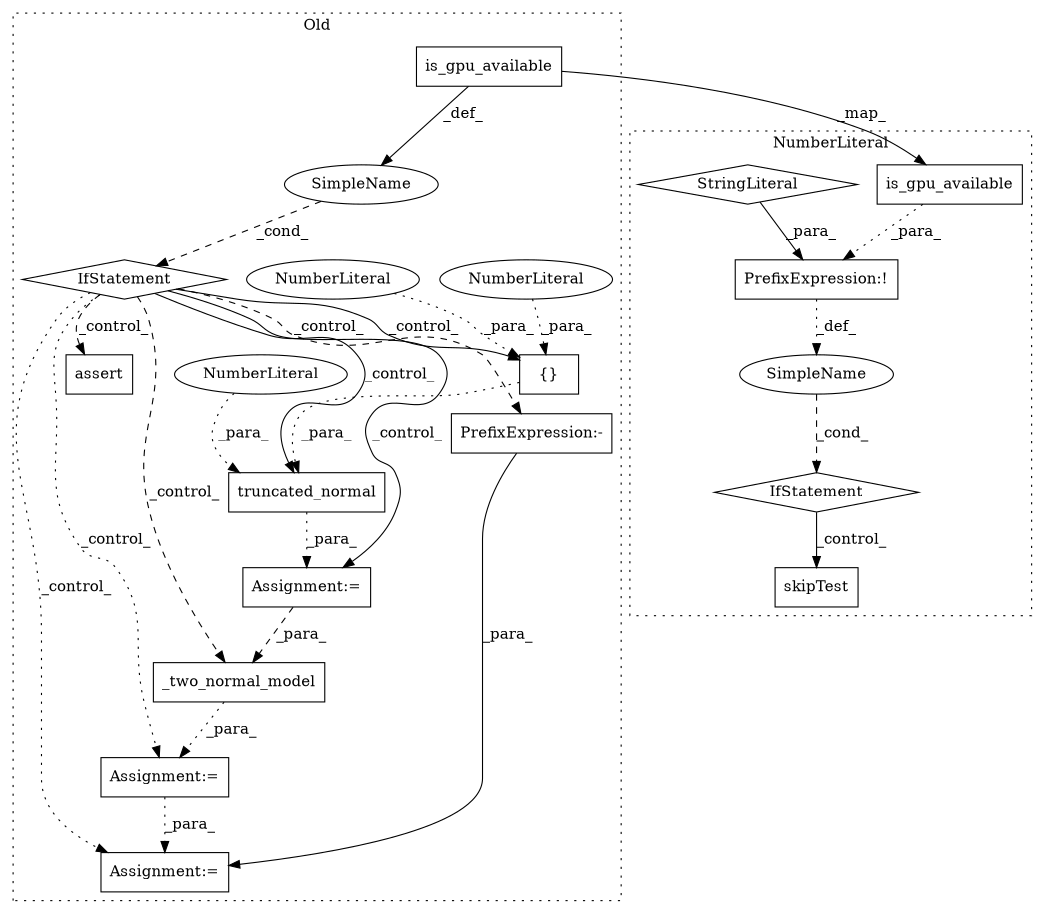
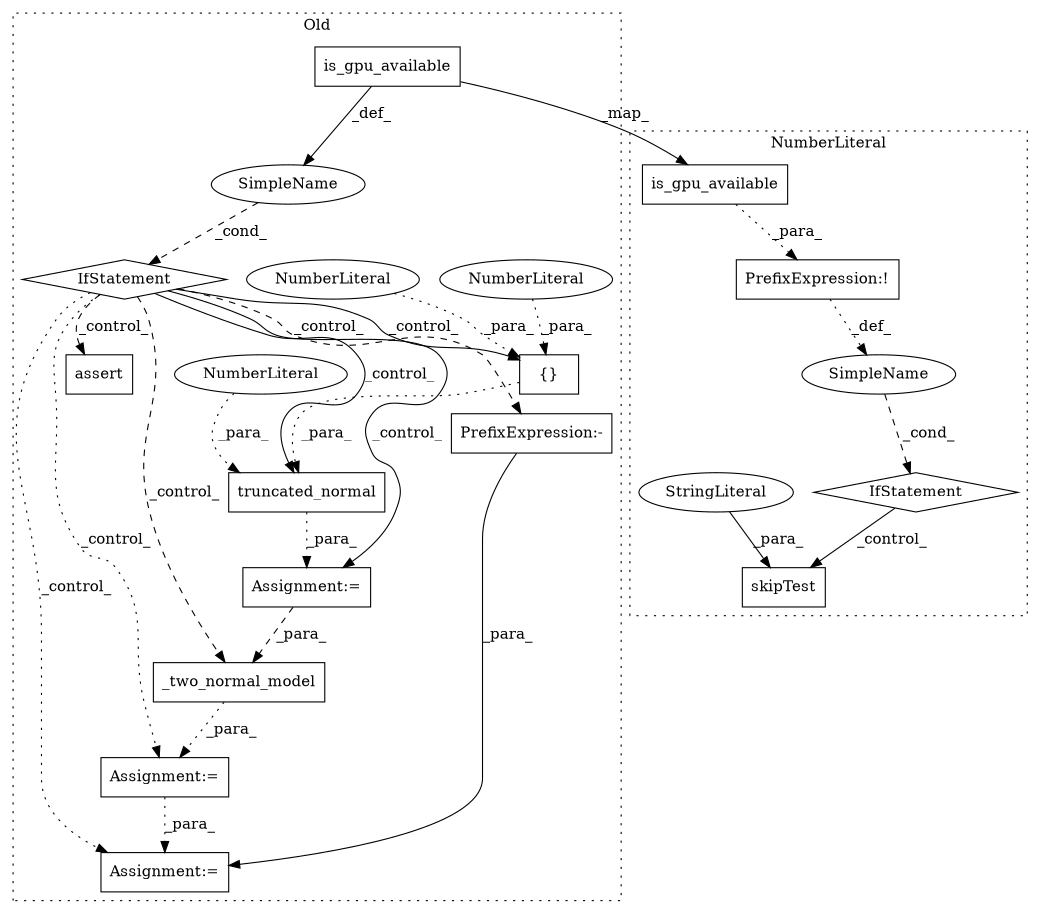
  digraph {
    node [a=32 l=1 shape=box]
    edge [style=dotted]
    n1 [l="17,1" label=truncated_normal s="72049,72084"]
    n2 [a=34 label=NumberLiteral s=72083 shape=ellipse]
    n3 [a=7 label="Assignment:=" s=72338]
    n4 [a=38 label="PrefixExpression:-" s=72163]
    n5 [a=4 l="1,1" label="{}" s="72075,72081"]
    n6 [a=34 label=NumberLiteral s=72076 shape=ellipse]
    n7 [a=34 l=3 label=NumberLiteral s=72078 shape=ellipse]
    n8 [l="17,1" label=is_gpu_available s="71966,71987"]
    n9 [a=42 label=SimpleName shape=ellipse l=""]
    n10 [l="27,1" label=assert s="73127,73170"]
    n11 [a=25 l="4,2" label=IfStatement s="71957,71988" shape=diamond]
    n12 [a=7 label="Assignment:=" s=72097]
    n13 [a=7 label="Assignment:=" s=72037]
    n14 [l="17,1" label=_two_normal_model s="72098,72116"]
    n15 [a=25 l="4,2" label=IfStatement s="73718,73750" shape=diamond]
    n16 [a=42 label=SimpleName shape=ellipse l=""]
    n17 [l="9,1" label=skipTest s="73765,73788"]
    n18 [a=38 label="PrefixExpression:!" s=73722]
    n19 [l="17,1" label=is_gpu_available s="73728,73749"]
-   n20 [a=45 l=14 label=StringLiteral s=73774 shape=diamond]
+   n20 [a=45 l=14 label=StringLiteral s=73774 shape=ellipse]
    subgraph cluster_1 {
      label=Old
      style=dotted
      n1
      n2
      n3
      n4
      n5
      n6
      n7
      n8
      n9
      n10
      n11
      n12
      n13
      n14
    }
    subgraph cluster_2 {
      label=NumberLiteral
      style=dotted
      n15
      n16
      n17
      n18
      n19
      n20
    }
    n1 -> n13 [label=_para_]
    n2 -> n1 [label=_para_]
    n4 -> n3 [label=_para_ style=solid]
    n5 -> n1 [label=_para_]
    n6 -> n5 [label=_para_]
    n7 -> n5 [label=_para_]
    n8 -> n9 [label=_def_ style=solid]
    n8 -> n19 [label=_map_ style=solid]
    n9 -> n11 [label=_cond_ style=dashed]
    n11 -> n1 [label=_control_ style=solid]
    n11 -> n3 [label=_control_]
    n11 -> n4 [label=_control_ style=dashed]
    n11 -> n5 [label=_control_ style=solid]
    n11 -> n10 [label=_control_ style=dashed]
    n11 -> n12 [label=_control_]
    n11 -> n13 [label=_control_ style=solid]
    n11 -> n14 [label=_control_ style=dashed]
    n12 -> n3 [label=_para_]
    n13 -> n14 [label=_para_ style=dashed]
    n14 -> n12 [label=_para_]
    n15 -> n17 [label=_control_ style=solid]
    n16 -> n15 [label=_cond_ style=dashed]
    n18 -> n16 [label=_def_]
    n19 -> n18 [label=_para_]
-   n20 -> n18 [label=_para_ style=solid]
+   n20 -> n17 [label=_para_ style=solid]
  }
